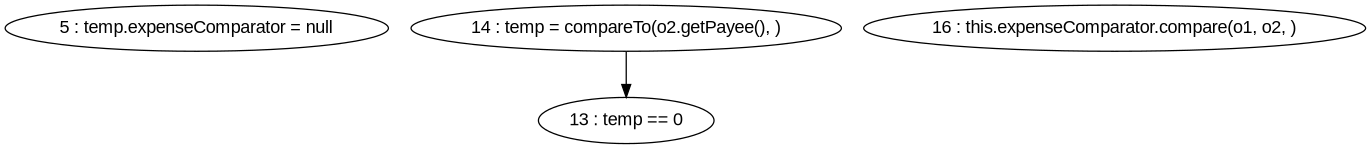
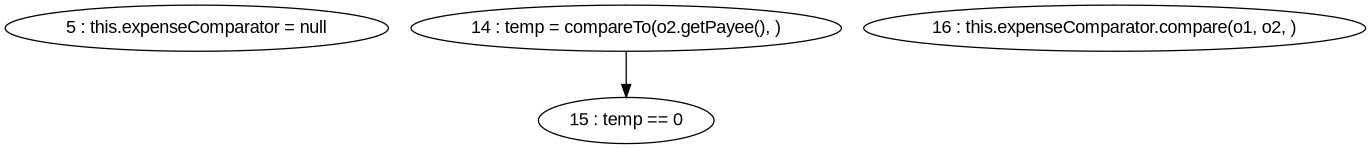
  digraph {
    fontname="Liberation Sans"
    node [fontname="Liberation Sans"]
-   "5 : this.expenseComparator = null" [label="5 : temp.expenseComparator = null"]
+   "5 : this.expenseComparator = null"
    "14 : temp = compareTo(o2.getPayee(), )"
-   "15 : temp == 0" [label="13 : temp == 0"]
+   "15 : temp == 0"
    "16 : this.expenseComparator.compare(o1, o2, )"
    "14 : temp = compareTo(o2.getPayee(), )" -> "15 : temp == 0" [fontname="Liberation Sans"]
  }
